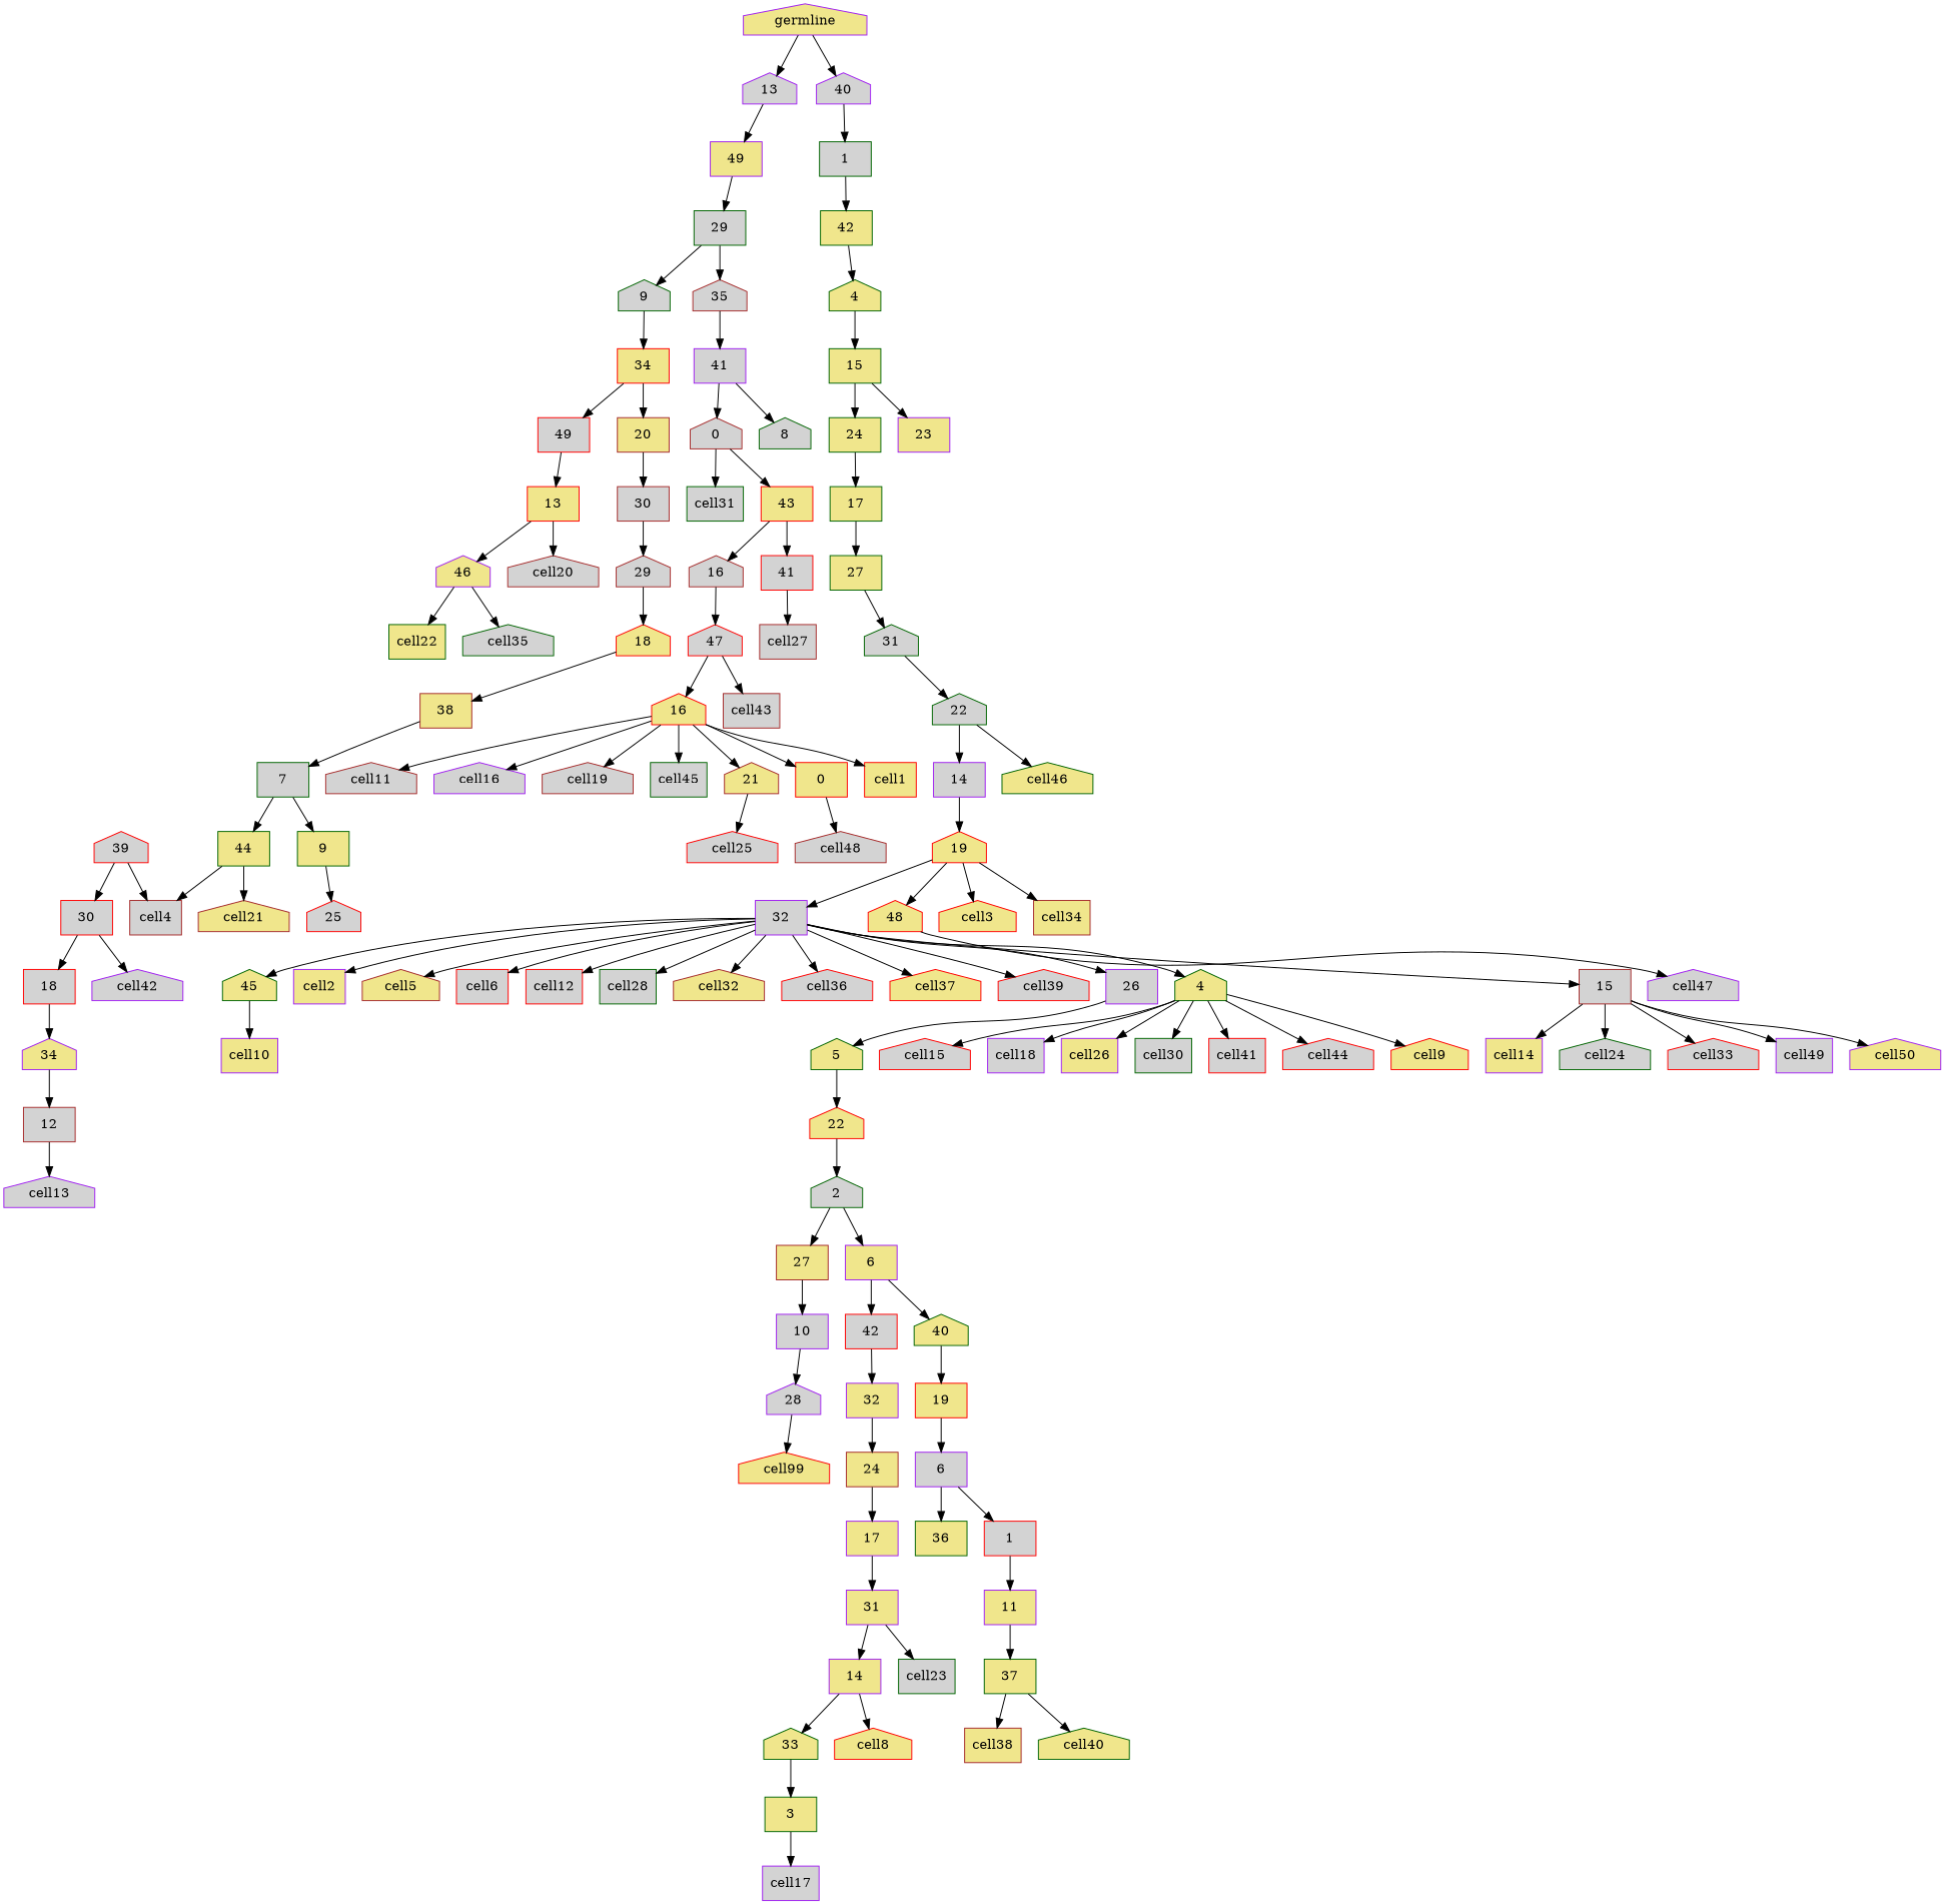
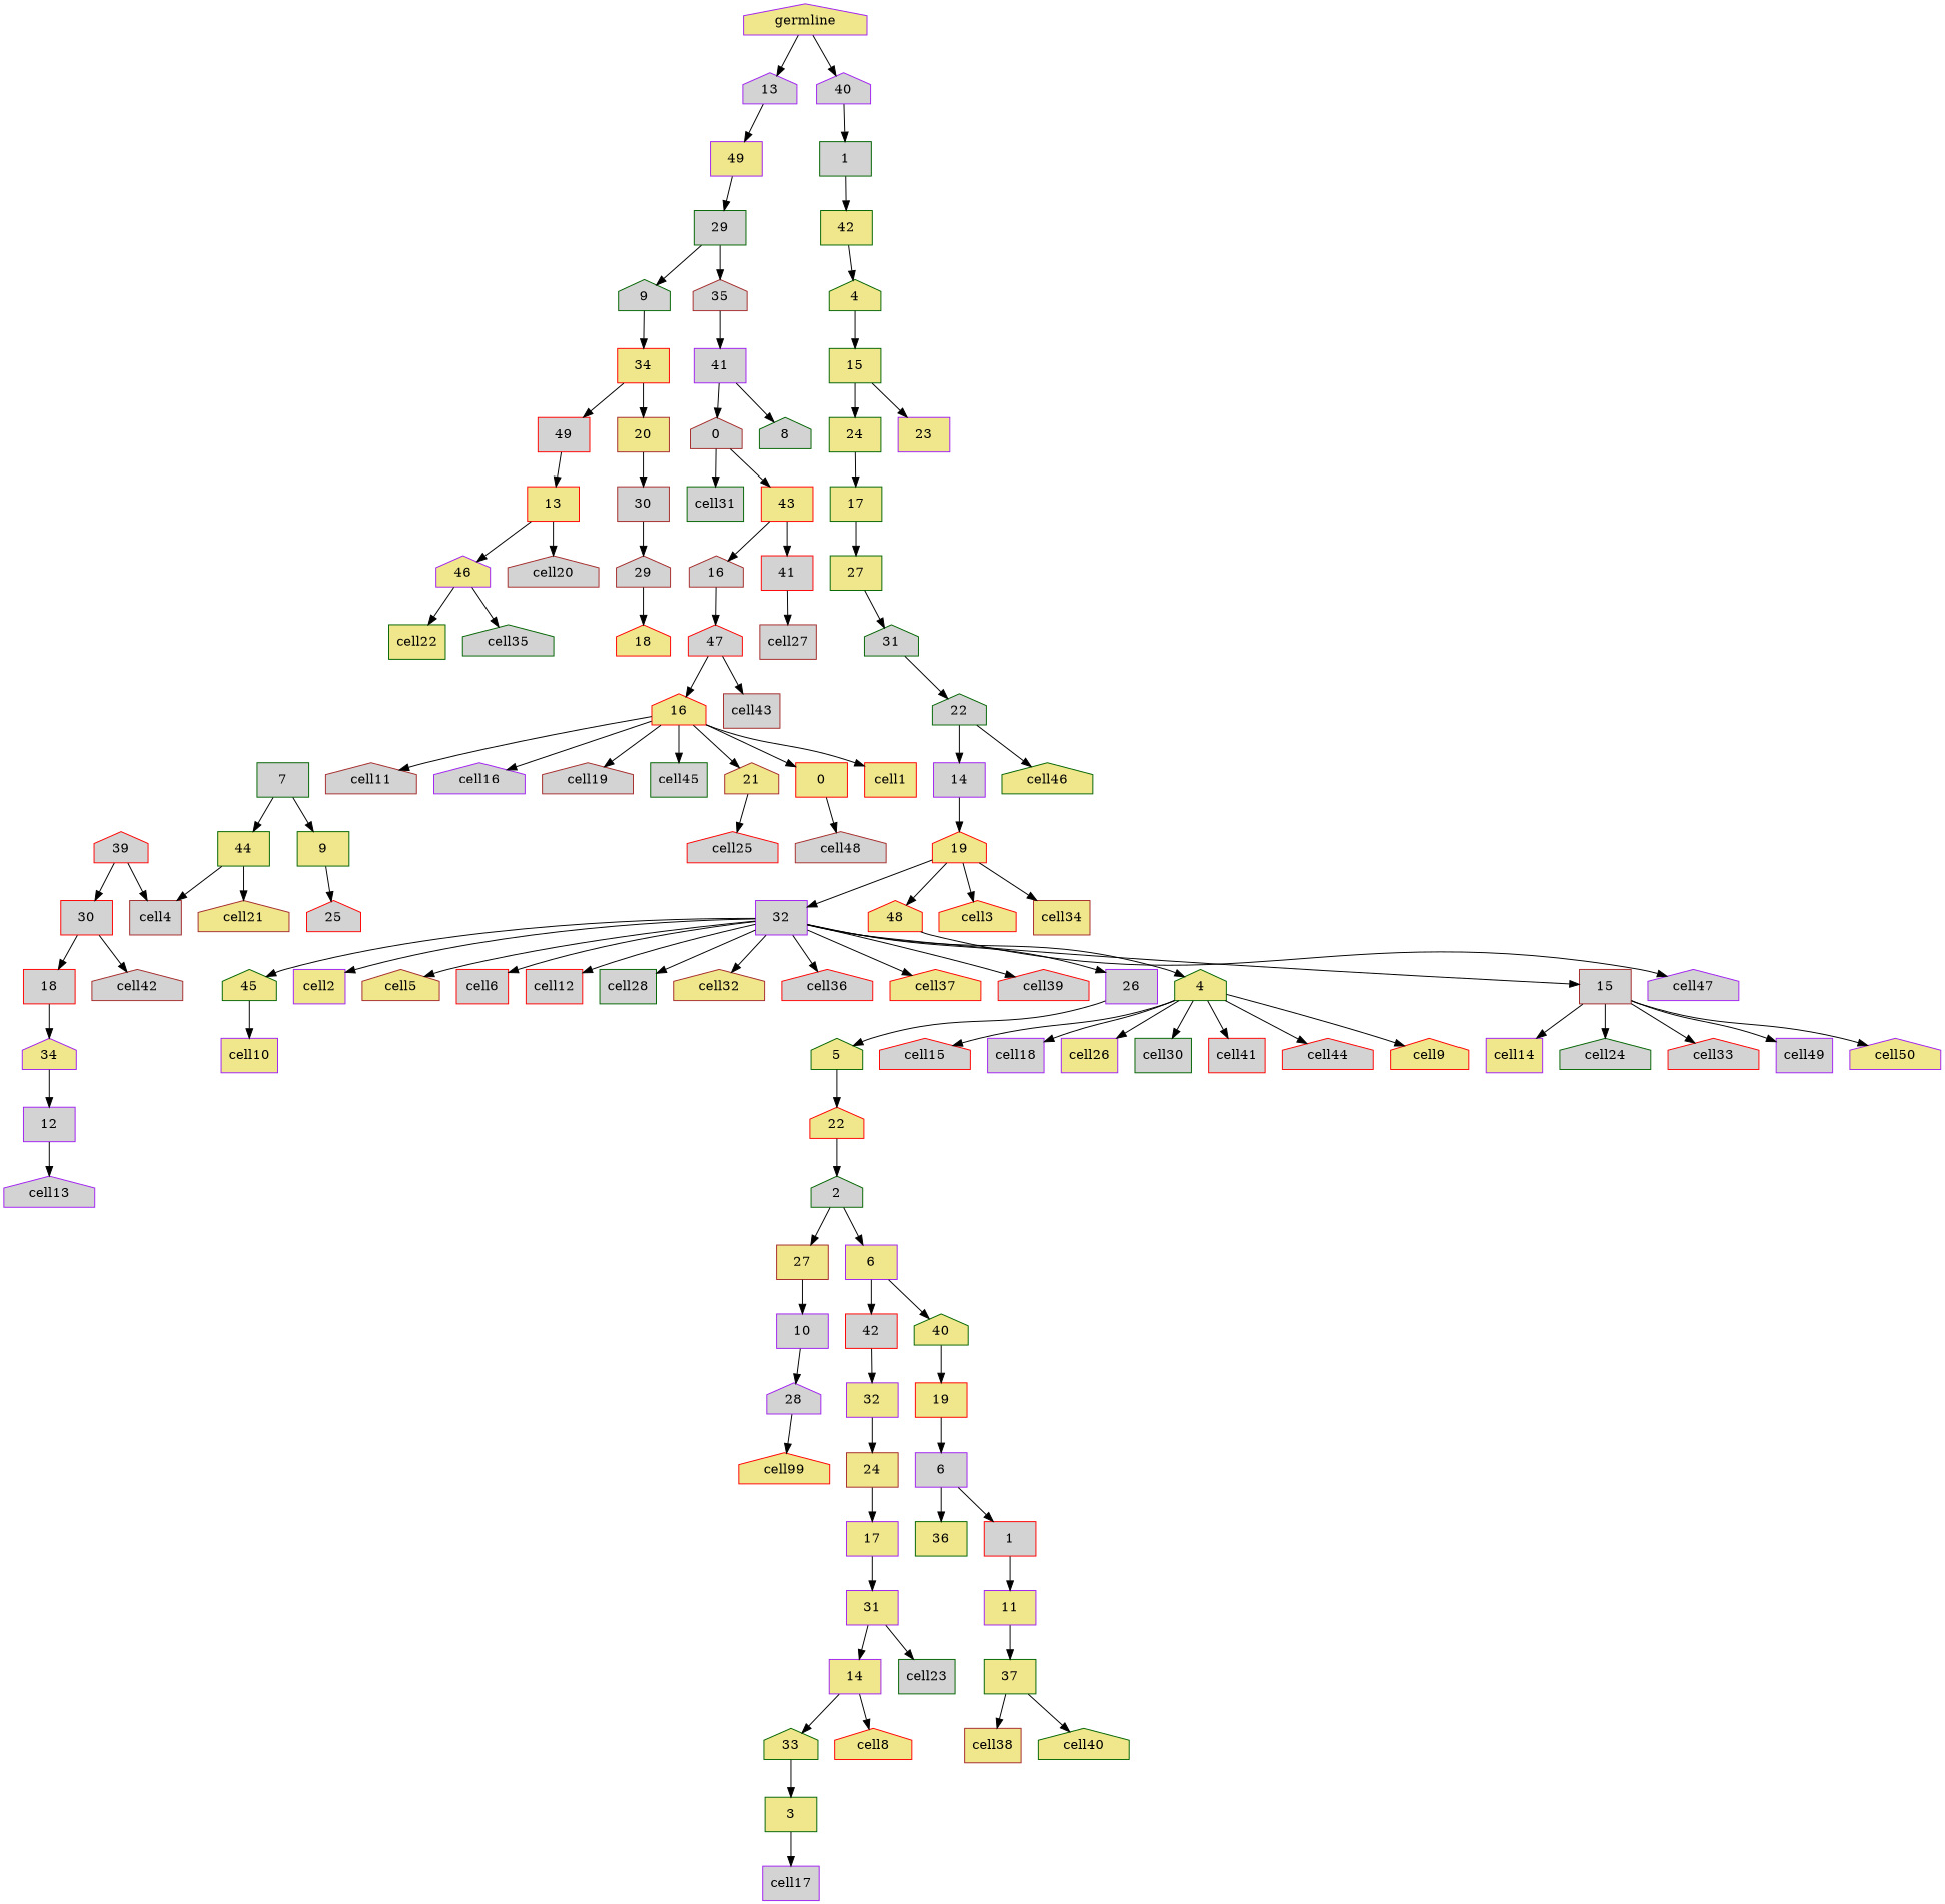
  digraph {
    node [color=red fillcolor=lightgrey shape=box style=filled]
    n1 [fillcolor=khaki label=16 shape=house]
    n2 [color=brown fillcolor=khaki label=21 shape=house]
    n3 [fillcolor=khaki label=0]
    cell1 [fillcolor=khaki]
    cell11 [color=brown shape=house]
    cell16 [color=purple shape=house]
    cell19 [color=brown shape=house]
    cell45 [color=darkgreen]
    cell25 [shape=house]
    cell48 [color=brown shape=house]
    n11 [label=47 shape=house]
    cell43 [color=brown]
    n13 [color=brown label=16 shape=house]
    n14 [fillcolor=khaki label=43]
    n15 [label=41]
    cell27 [color=brown]
    n17 [color=brown label=0 shape=house]
    cell31 [color=darkgreen]
    n19 [color=purple label=41]
    n20 [color=darkgreen label=8 shape=house]
    n21 [color=brown label=35 shape=house]
    n22 [fillcolor=khaki label=13]
    n23 [color=purple fillcolor=khaki label=46 shape=house]
    cell20 [color=brown shape=house]
    cell22 [color=darkgreen fillcolor=khaki]
    cell35 [color=darkgreen shape=house]
    n27 [label=49]
    n28 [color=darkgreen fillcolor=khaki label=9]
    n29 [label=25 shape=house]
    n30 [color=purple fillcolor=khaki label=34 shape=house]
-   n31 [color=brown label=12]
+   n31 [color=purple label=12]
    cell13 [color=purple shape=house]
    n33 [label=18]
    n34 [label=30]
-   cell42 [color=purple shape=house]
+   cell42 [color=brown shape=house]
    n36 [label=39 shape=house]
    cell4 [color=brown]
    n38 [color=darkgreen fillcolor=khaki label=44]
    cell21 [color=brown fillcolor=khaki shape=house]
    n40 [color=darkgreen label=7]
-   n41 [color=brown fillcolor=khaki label=38]
    n42 [fillcolor=khaki label=18 shape=house]
    n43 [color=brown label=29 shape=house]
    n44 [color=brown label=30]
    n45 [color=brown fillcolor=khaki label=20]
    n46 [fillcolor=khaki label=34]
    n47 [color=darkgreen label=9 shape=house]
    n48 [color=darkgreen label=29]
    n49 [color=purple fillcolor=khaki label=49]
    n50 [color=purple label=13 shape=house]
    n51 [color=purple label=10]
    n52 [color=purple label=28 shape=house]
    n53 [fillcolor=khaki label=cell99 shape=house]
    n54 [color=brown fillcolor=khaki label=27]
    n55 [color=purple fillcolor=khaki label=11]
    n56 [color=darkgreen fillcolor=khaki label=37]
    cell38 [color=brown fillcolor=khaki]
    cell40 [color=darkgreen fillcolor=khaki shape=house]
    n59 [label=1]
    n60 [color=purple label=6]
    n61 [color=darkgreen fillcolor=khaki label=36]
    n62 [fillcolor=khaki label=19]
    n63 [color=darkgreen fillcolor=khaki label=40 shape=house]
    n64 [color=darkgreen fillcolor=khaki label=33 shape=house]
    n65 [color=darkgreen fillcolor=khaki label=3]
    cell17 [color=purple]
    n67 [color=purple fillcolor=khaki label=14]
    cell8 [fillcolor=khaki shape=house]
    n69 [color=purple fillcolor=khaki label=31]
    cell23 [color=darkgreen]
    n71 [color=purple fillcolor=khaki label=17]
    n72 [color=brown fillcolor=khaki label=24]
    n73 [color=purple fillcolor=khaki label=32]
    n74 [label=42]
    n75 [color=purple fillcolor=khaki label=6]
    n76 [color=darkgreen label=2 shape=house]
    n77 [fillcolor=khaki label=22 shape=house]
    n78 [color=darkgreen fillcolor=khaki label=5 shape=house]
    n79 [color=purple label=26]
    n80 [color=purple label=32]
    n81 [color=darkgreen fillcolor=khaki label=4 shape=house]
    n82 [color=brown label=15]
    n83 [color=darkgreen fillcolor=khaki label=45 shape=house]
    cell2 [color=purple fillcolor=khaki]
    cell5 [color=brown fillcolor=khaki shape=house]
    cell6
    cell12
    cell28 [color=darkgreen]
    cell32 [color=brown fillcolor=khaki shape=house]
    cell36 [shape=house]
    cell37 [fillcolor=khaki shape=house]
    cell39 [shape=house]
    cell9 [fillcolor=khaki shape=house]
    cell15 [shape=house]
    cell18 [color=purple]
    cell26 [color=purple fillcolor=khaki]
    cell30 [color=darkgreen]
    cell41
    cell44 [shape=house]
    cell14 [color=purple fillcolor=khaki]
    cell24 [color=darkgreen shape=house]
    cell33 [shape=house]
    cell49 [color=purple]
    cell50 [color=purple fillcolor=khaki shape=house]
    cell10 [color=purple fillcolor=khaki]
    n106 [fillcolor=khaki label=19 shape=house]
    n107 [fillcolor=khaki label=48 shape=house]
    cell3 [fillcolor=khaki shape=house]
    cell34 [color=brown fillcolor=khaki]
    cell47 [color=purple shape=house]
    n111 [color=purple label=14]
    n112 [color=darkgreen label=22 shape=house]
    cell46 [color=darkgreen fillcolor=khaki shape=house]
    n114 [color=darkgreen label=31 shape=house]
    n115 [color=darkgreen fillcolor=khaki label=27]
    n116 [color=darkgreen fillcolor=khaki label=17]
    n117 [color=darkgreen fillcolor=khaki label=24]
    n118 [color=darkgreen fillcolor=khaki label=15]
    n119 [color=purple fillcolor=khaki label=23]
    n120 [color=darkgreen fillcolor=khaki label=4 shape=house]
    n121 [color=darkgreen fillcolor=khaki label=42]
    n122 [color=darkgreen label=1]
    n123 [color=purple label=40 shape=house]
    n124 [color=purple fillcolor=khaki label=germline shape=house]
    n1 -> n2
    n1 -> n3
    n1 -> cell1
    n1 -> cell11
    n1 -> cell16
    n1 -> cell19
    n1 -> cell45
    n2 -> cell25
    n3 -> cell48
    n11 -> n1
    n11 -> cell43
    n13 -> n11
    n14 -> n13
    n14 -> n15
    n15 -> cell27
    n17 -> n14
    n17 -> cell31
    n19 -> n17
    n19 -> n20
    n21 -> n19
    n22 -> n23
    n22 -> cell20
    n23 -> cell22
    n23 -> cell35
    n27 -> n22
    n28 -> n29
    n30 -> n31
    n31 -> cell13
    n33 -> n30
    n34 -> n33
    n34 -> cell42
    n36 -> n34
    n36 -> cell4
    n38 -> cell4
    n38 -> cell21
    n40 -> n28
    n40 -> n38
-   n41 -> n40
-   n42 -> n41
    n43 -> n42
    n44 -> n43
    n45 -> n44
    n46 -> n27
    n46 -> n45
    n47 -> n46
    n48 -> n21
    n48 -> n47
    n49 -> n48
    n50 -> n49
    n51 -> n52
    n52 -> n53
    n54 -> n51
    n55 -> n56
    n56 -> cell38
    n56 -> cell40
    n59 -> n55
    n60 -> n59
    n60 -> n61
    n62 -> n60
    n63 -> n62
    n64 -> n65
    n65 -> cell17
    n67 -> n64
    n67 -> cell8
    n69 -> n67
    n69 -> cell23
    n71 -> n69
    n72 -> n71
    n73 -> n72
    n74 -> n73
    n75 -> n63
    n75 -> n74
    n76 -> n54
    n76 -> n75
    n77 -> n76
    n78 -> n77
    n79 -> n78
    n80 -> n79
    n80 -> n81
    n80 -> n82
    n80 -> n83
    n80 -> cell2
    n80 -> cell5
    n80 -> cell6
    n80 -> cell12
    n80 -> cell28
    n80 -> cell32
    n80 -> cell36
    n80 -> cell37
    n80 -> cell39
    n81 -> cell9
    n81 -> cell15
    n81 -> cell18
    n81 -> cell26
    n81 -> cell30
    n81 -> cell41
    n81 -> cell44
    n82 -> cell14
    n82 -> cell24
    n82 -> cell33
    n82 -> cell49
    n82 -> cell50
    n83 -> cell10
    n106 -> n80
    n106 -> n107
    n106 -> cell3
    n106 -> cell34
    n107 -> cell47
    n111 -> n106
    n112 -> n111
    n112 -> cell46
    n114 -> n112
    n115 -> n114
    n116 -> n115
    n117 -> n116
    n118 -> n117
    n118 -> n119
    n120 -> n118
    n121 -> n120
    n122 -> n121
    n123 -> n122
    n124 -> n50
    n124 -> n123
  }
